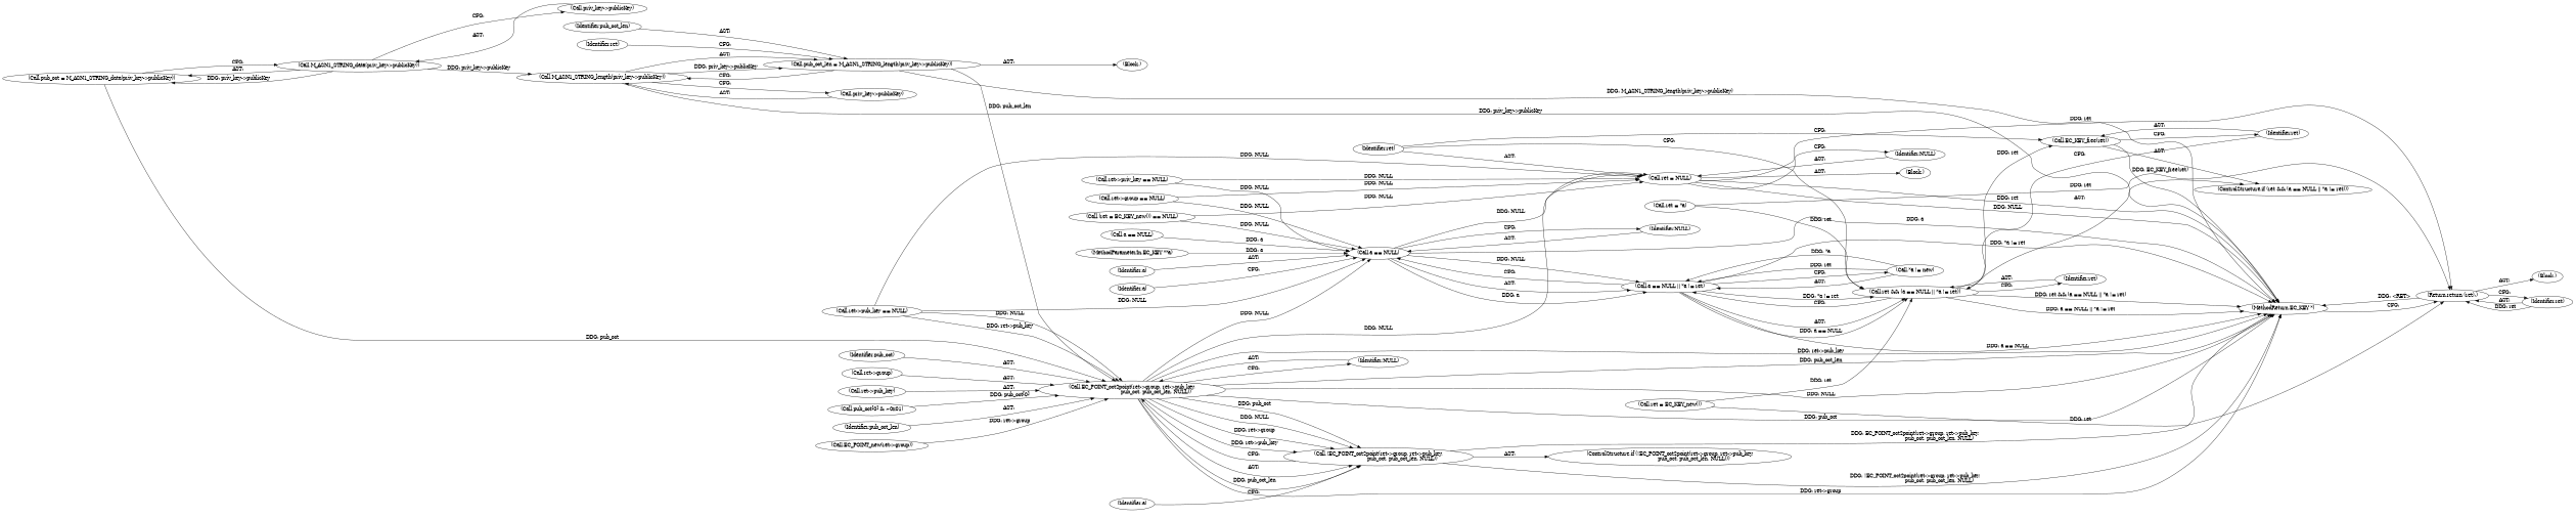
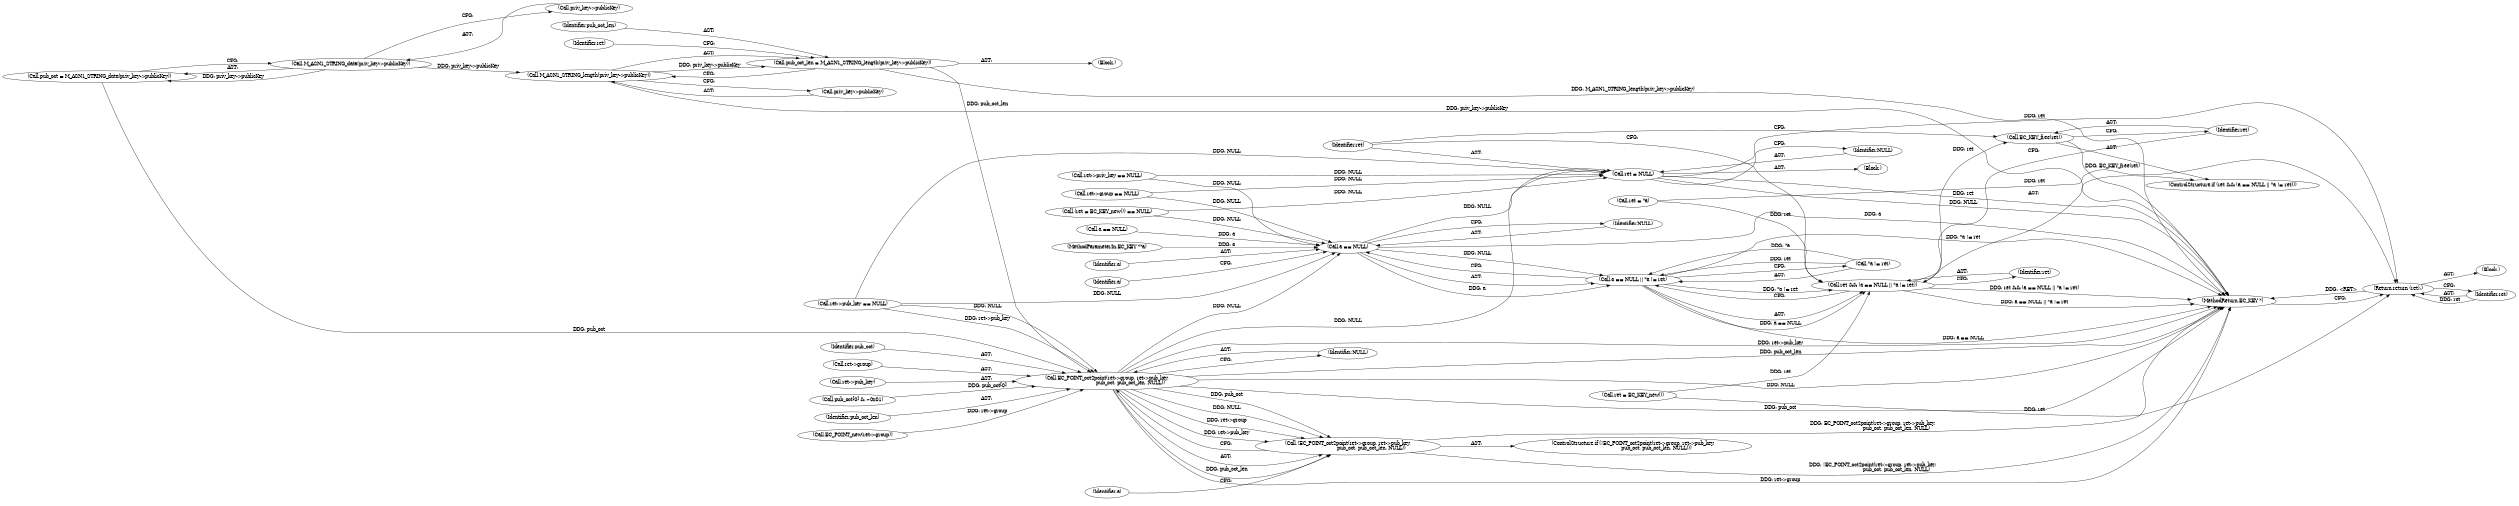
  digraph {
    rankdir=LR
    n1 [label="(Call,M_ASN1_STRING_length(priv_key->publicKey))"]
    n2 [label="(Call,pub_oct_len = M_ASN1_STRING_length(priv_key->publicKey))"]
    n3 [label="(MethodReturn,EC_KEY *)"]
    n4 [label="(Call,priv_key->publicKey)"]
    n5 [label="(Call,EC_POINT_oct2point(ret->group, ret->pub_key,\n                                pub_oct, pub_oct_len, NULL))"]
    n6 [label="(Block,)"]
    n7 [label="(Return,return (ret);)"]
    n8 [label="(Call,M_ASN1_STRING_data(priv_key->publicKey))"]
    n9 [label="(Call,pub_oct = M_ASN1_STRING_data(priv_key->publicKey))"]
    n10 [label="(Call,priv_key->publicKey)"]
    n11 [label="(Call,!EC_POINT_oct2point(ret->group, ret->pub_key,\n                                pub_oct, pub_oct_len, NULL))"]
    n12 [label="(Call,a == NULL)"]
    n13 [label="(Call,ret = NULL)"]
    n14 [label="(Identifier,NULL)"]
    n15 [label="(ControlStructure,if (!EC_POINT_oct2point(ret->group, ret->pub_key,\n                                pub_oct, pub_oct_len, NULL)))"]
    n16 [label="(Call,a == NULL || *a != ret)"]
    n17 [label="(Identifier,NULL)"]
    n18 [label="(Block,)"]
    n19 [label="(Identifier,NULL)"]
    n20 [label="(Call,ret && (a == NULL || *a != ret))"]
-   n21 [label="(Call,*a != new)"]
+   n21 [label="(Call,*a != ret)"]
    n22 [label="(Call,EC_KEY_free(ret))"]
    n23 [label="(Identifier,ret)"]
    n24 [label="(ControlStructure,if (ret && (a == NULL || *a != ret)))"]
    n25 [label="(Identifier,ret)"]
    n26 [label="(Block,)"]
    n27 [label="(Identifier,ret)"]
    n28 [label="(Call,ret->priv_key == NULL)"]
    n29 [label="(Call,ret->pub_key == NULL)"]
    n30 [label="(Identifier,a)"]
    n31 [label="(Identifier,pub_oct)"]
    n32 [label="(Call,a == NULL)"]
    n33 [label="(Call,ret->group == NULL)"]
    n34 [label="(Identifier,pub_oct_len)"]
    n35 [label="(Call,ret = *a)"]
    n36 [label="(Call,(ret = EC_KEY_new()) == NULL)"]
    n37 [label="(Call,ret->group)"]
    n38 [label="(Identifier,a)"]
    n39 [label="(Call,ret->pub_key)"]
    n40 [label="(Identifier,a)"]
    n41 [label="(MethodParameterIn,EC_KEY **a)"]
    n42 [label="(Identifier,ret)"]
    n43 [label="(Call,pub_oct[0] & ~0x01)"]
    n44 [label="(Identifier,ret)"]
    n45 [label="(Identifier,pub_oct_len)"]
    n46 [label="(Call,ret = EC_KEY_new())"]
    n47 [label="(Call,EC_POINT_new(ret->group))"]
    n1 -> n2 [label="AST: "]
    n1 -> n2 [label="DDG: priv_key->publicKey"]
    n1 -> n3 [label="DDG: priv_key->publicKey"]
    n1 -> n4 [label="CFG: "]
    n2 -> n1 [label="CFG: "]
    n2 -> n3 [label="DDG: M_ASN1_STRING_length(priv_key->publicKey)"]
    n2 -> n5 [label="DDG: pub_oct_len"]
    n2 -> n6 [label="AST: "]
    n3 -> n7 [label="CFG: "]
    n4 -> n1 [label="AST: "]
    n5 -> n3 [label="DDG: ret->group"]
    n5 -> n3 [label="DDG: ret->pub_key"]
    n5 -> n3 [label="DDG: pub_oct_len"]
    n5 -> n3 [label="DDG: NULL"]
    n5 -> n3 [label="DDG: pub_oct"]
    n5 -> n11 [label="AST: "]
    n5 -> n11 [label="DDG: pub_oct_len"]
    n5 -> n11 [label="DDG: pub_oct"]
    n5 -> n11 [label="DDG: NULL"]
    n5 -> n11 [label="DDG: ret->group"]
    n5 -> n11 [label="DDG: ret->pub_key"]
    n5 -> n12 [label="DDG: NULL"]
    n5 -> n13 [label="DDG: NULL"]
    n5 -> n14 [label="CFG: "]
    n7 -> n3 [label="DDG: <RET>"]
    n7 -> n26 [label="AST: "]
    n7 -> n27 [label="CFG: "]
    n8 -> n1 [label="DDG: priv_key->publicKey"]
    n8 -> n9 [label="AST: "]
    n8 -> n9 [label="DDG: priv_key->publicKey"]
    n8 -> n10 [label="CFG: "]
    n9 -> n5 [label="DDG: pub_oct"]
    n9 -> n8 [label="CFG: "]
    n10 -> n8 [label="AST: "]
    n11 -> n3 [label="DDG: !EC_POINT_oct2point(ret->group, ret->pub_key,\n                                pub_oct, pub_oct_len, NULL)"]
    n11 -> n3 [label="DDG: EC_POINT_oct2point(ret->group, ret->pub_key,\n                                pub_oct, pub_oct_len, NULL)"]
    n11 -> n5 [label="CFG: "]
    n11 -> n15 [label="AST: "]
    n12 -> n3 [label="DDG: a"]
    n12 -> n13 [label="DDG: NULL"]
    n12 -> n16 [label="AST: "]
    n12 -> n16 [label="DDG: a"]
    n12 -> n16 [label="DDG: NULL"]
    n12 -> n17 [label="CFG: "]
    n13 -> n3 [label="DDG: ret"]
    n13 -> n3 [label="DDG: NULL"]
    n13 -> n7 [label="DDG: ret"]
    n13 -> n18 [label="AST: "]
    n13 -> n19 [label="CFG: "]
    n14 -> n5 [label="AST: "]
    n16 -> n3 [label="DDG: a == NULL"]
    n16 -> n3 [label="DDG: *a != ret"]
    n16 -> n12 [label="CFG: "]
    n16 -> n20 [label="AST: "]
    n16 -> n20 [label="DDG: a == NULL"]
    n16 -> n20 [label="DDG: *a != ret"]
    n16 -> n21 [label="CFG: "]
    n17 -> n12 [label="AST: "]
    n19 -> n13 [label="AST: "]
    n20 -> n3 [label="DDG: a == NULL || *a != ret"]
    n20 -> n3 [label="DDG: ret && (a == NULL || *a != ret)"]
    n20 -> n16 [label="CFG: "]
    n20 -> n22 [label="DDG: ret"]
    n20 -> n23 [label="CFG: "]
    n20 -> n24 [label="AST: "]
    n21 -> n16 [label="AST: "]
    n21 -> n16 [label="DDG: *a"]
    n21 -> n16 [label="DDG: ret"]
    n22 -> n3 [label="DDG: EC_KEY_free(ret)"]
    n22 -> n24 [label="AST: "]
    n22 -> n25 [label="CFG: "]
    n23 -> n20 [label="AST: "]
    n25 -> n20 [label="CFG: "]
    n25 -> n22 [label="AST: "]
    n27 -> n7 [label="AST: "]
    n27 -> n7 [label="DDG: ret"]
    n28 -> n12 [label="DDG: NULL"]
    n28 -> n13 [label="DDG: NULL"]
    n29 -> n5 [label="DDG: ret->pub_key"]
    n29 -> n5 [label="DDG: NULL"]
    n29 -> n12 [label="DDG: NULL"]
    n29 -> n13 [label="DDG: NULL"]
    n30 -> n12 [label="CFG: "]
    n31 -> n5 [label="AST: "]
    n32 -> n12 [label="DDG: a"]
    n33 -> n12 [label="DDG: NULL"]
    n33 -> n13 [label="DDG: NULL"]
    n34 -> n2 [label="AST: "]
    n35 -> n7 [label="DDG: ret"]
    n35 -> n20 [label="DDG: ret"]
    n36 -> n12 [label="DDG: NULL"]
    n36 -> n13 [label="DDG: NULL"]
    n37 -> n5 [label="AST: "]
    n38 -> n12 [label="AST: "]
    n39 -> n5 [label="AST: "]
    n40 -> n11 [label="CFG: "]
    n41 -> n12 [label="DDG: a"]
    n42 -> n2 [label="CFG: "]
    n43 -> n5 [label="DDG: pub_oct[0]"]
    n44 -> n13 [label="AST: "]
    n44 -> n20 [label="CFG: "]
    n44 -> n22 [label="CFG: "]
    n45 -> n5 [label="AST: "]
    n46 -> n7 [label="DDG: ret"]
    n46 -> n20 [label="DDG: ret"]
    n47 -> n5 [label="DDG: ret->group"]
  }
